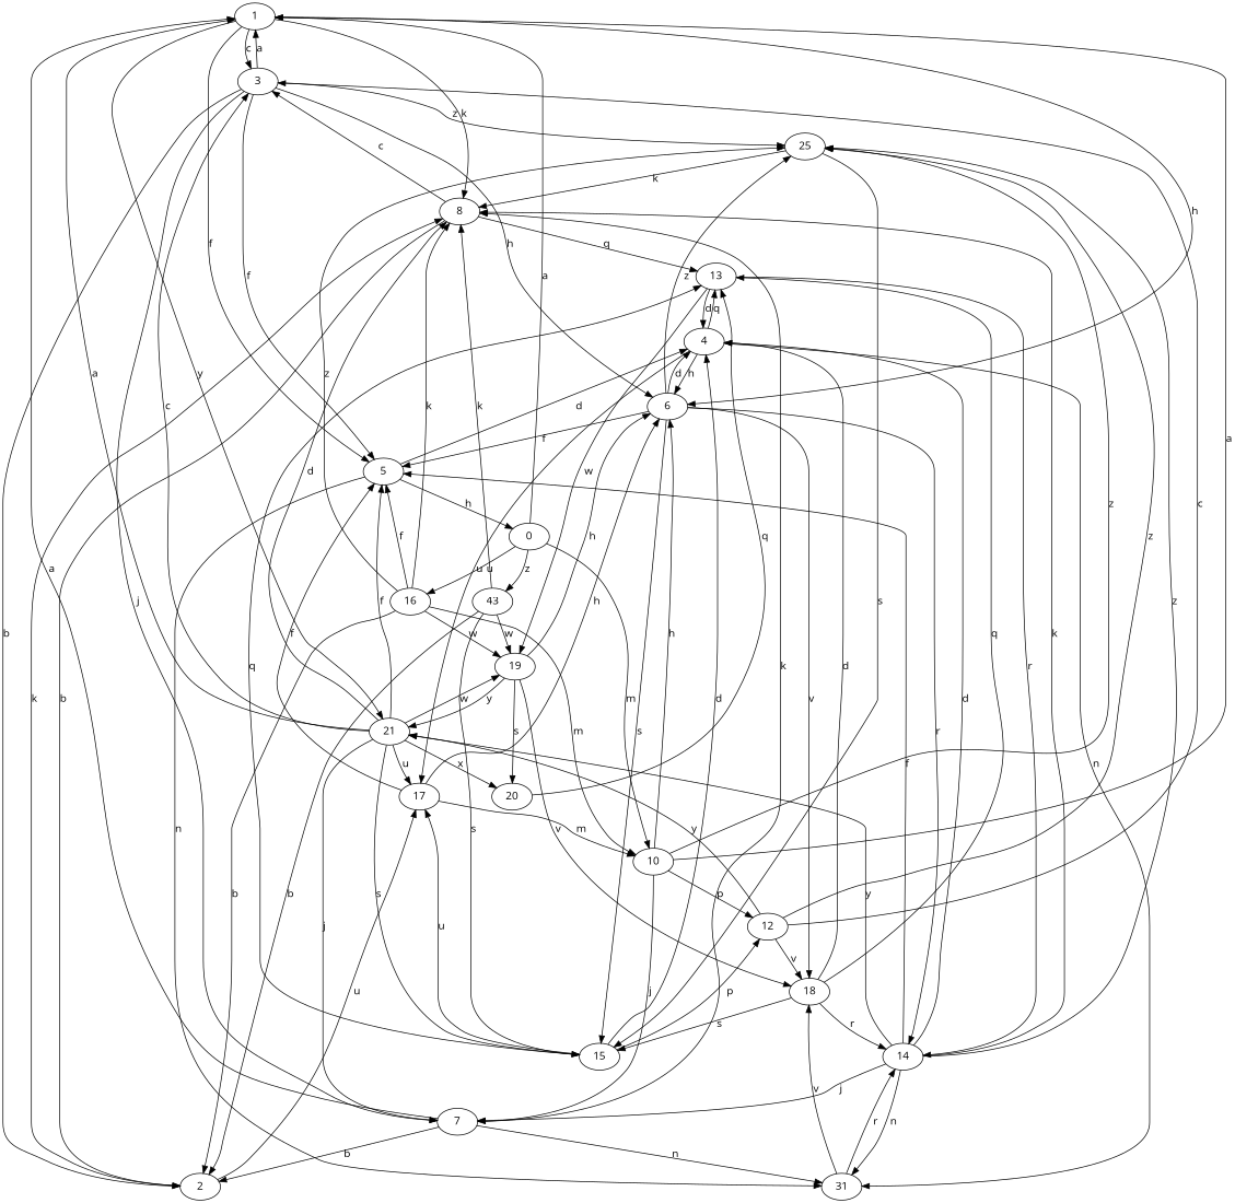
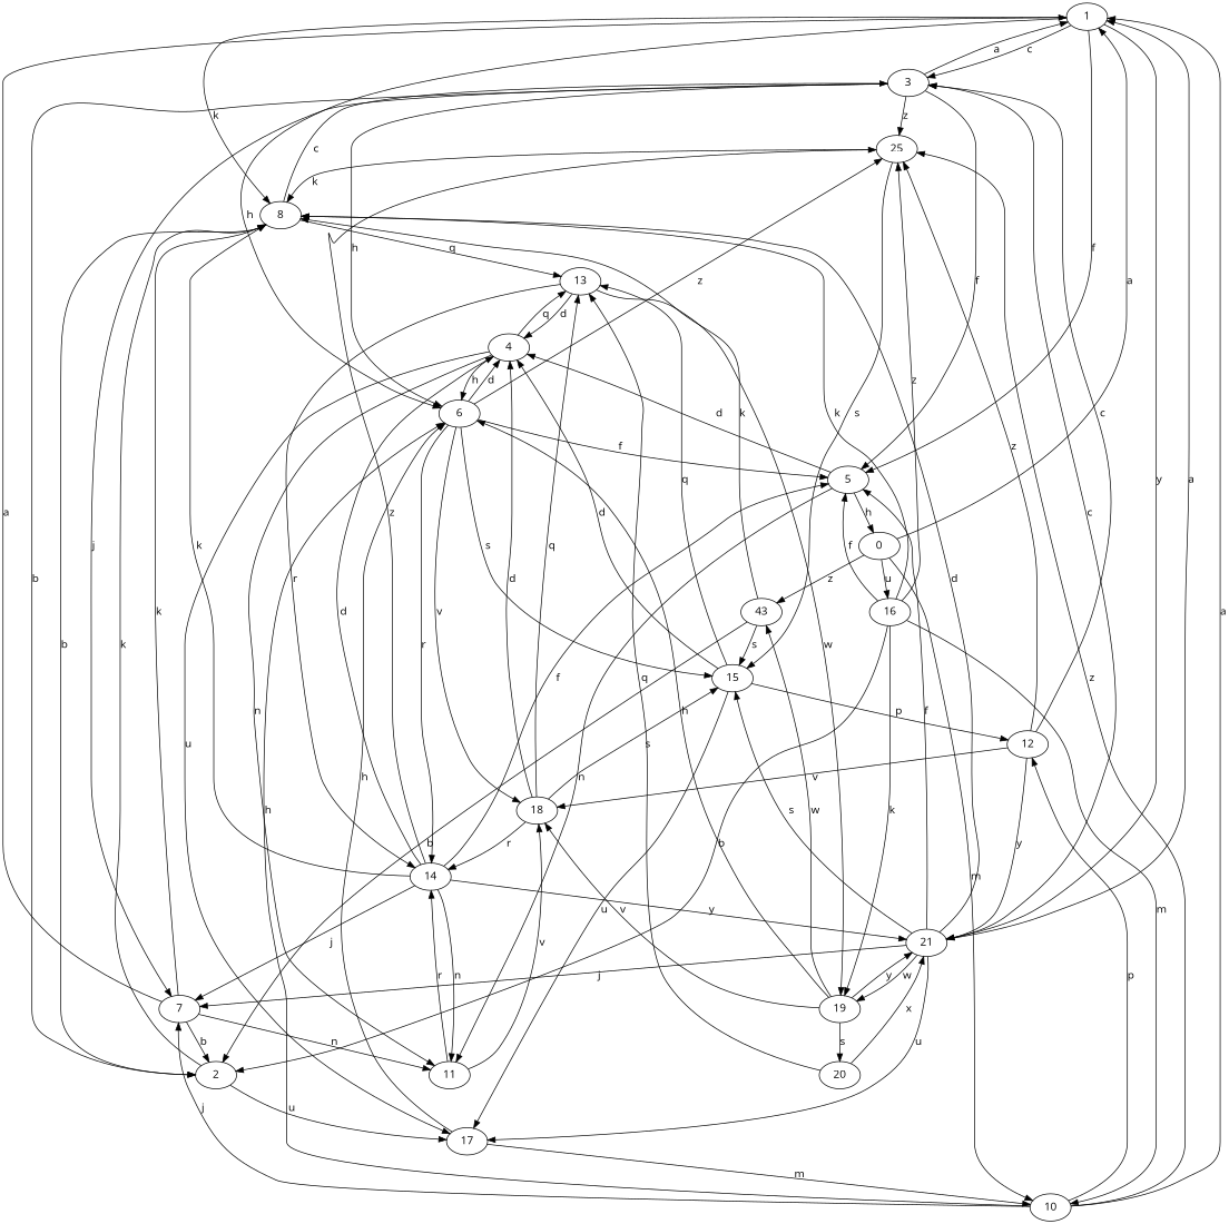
  strict digraph {
    fontname="Open Sans"
    node [fontname="Open Sans"]
    edge [fontname="Open Sans"]
    1
    3
    5
    6
    8
    21
    2
    7
    25
    4
-   11 [label=31]
+   11
    0
    14
    15
    18
    13
    17
    19
    20
    10
    12
    16
    n23 [label=43]
    1 -> 3 [label=c]
    1 -> 5 [label=f]
    1 -> 6 [label=h]
    1 -> 8 [label=k]
    1 -> 21 [label=y]
    3 -> 1 [label=a]
    3 -> 5 [label=f]
    3 -> 6 [label=h]
    3 -> 2 [label=b]
    3 -> 7 [label=j]
    3 -> 25 [label=z]
    5 -> 4 [label=d]
    5 -> 11 [label=n]
    5 -> 0 [label=h]
    6 -> 5 [label=f]
    6 -> 25 [label=z]
    6 -> 4 [label=d]
    6 -> 14 [label=r]
    6 -> 15 [label=s]
    6 -> 18 [label=v]
    8 -> 3 [label=c]
    8 -> 2 [label=b]
    8 -> 13 [label=q]
    21 -> 1 [label=a]
    21 -> 3 [label=c]
    21 -> 5 [label=f]
    21 -> 8 [label=d]
    21 -> 7 [label=j]
    21 -> 15 [label=s]
    21 -> 17 [label=u]
    21 -> 19 [label=w]
-   21 -> 20 [label=x]
+   20 -> 21 [label=x]
    2 -> 8 [label=k]
    2 -> 17 [label=u]
    7 -> 1 [label=a]
    7 -> 8 [label=k]
    7 -> 2 [label=b]
    7 -> 11 [label=n]
    25 -> 8 [label=k]
    25 -> 15 [label=s]
    4 -> 6 [label=h]
    4 -> 11 [label=n]
    4 -> 13 [label=q]
    4 -> 17 [label=u]
    11 -> 14 [label=r]
    11 -> 18 [label=v]
    0 -> 1 [label=a]
    0 -> 10 [label=m]
    0 -> 16 [label=u]
    0 -> n23 [label=z]
    14 -> 5 [label=f]
    14 -> 8 [label=k]
    14 -> 21 [label=y]
    14 -> 7 [label=j]
    14 -> 25 [label=z]
    14 -> 4 [label=d]
    14 -> 11 [label=n]
    15 -> 4 [label=d]
    15 -> 13 [label=q]
    15 -> 17 [label=u]
    15 -> 12 [label=p]
    18 -> 4 [label=d]
    18 -> 14 [label=r]
    18 -> 15 [label=s]
    18 -> 13 [label=q]
    13 -> 4 [label=d]
    13 -> 14 [label=r]
    13 -> 19 [label=w]
-   17 -> 5 [label=f]
    17 -> 6 [label=h]
    17 -> 10 [label=m]
    19 -> 6 [label=h]
    19 -> 21 [label=y]
    19 -> 18 [label=v]
    19 -> 20 [label=s]
    20 -> 13 [label=q]
    10 -> 1 [label=a]
    10 -> 6 [label=h]
    10 -> 7 [label=j]
    10 -> 25 [label=z]
    10 -> 12 [label=p]
    12 -> 3 [label=c]
    12 -> 21 [label=y]
    12 -> 25 [label=z]
    12 -> 18 [label=v]
    16 -> 5 [label=f]
    16 -> 8 [label=k]
    16 -> 2 [label=b]
    16 -> 25 [label=z]
-   16 -> 19 [label=w]
+   16 -> 19 [label=k]
    16 -> 10 [label=m]
    n23 -> 8 [label=k]
    n23 -> 2 [label=b]
    n23 -> 15 [label=s]
-   n23 -> 19 [label=w]
+   19 -> n23 [label=w]
  }
